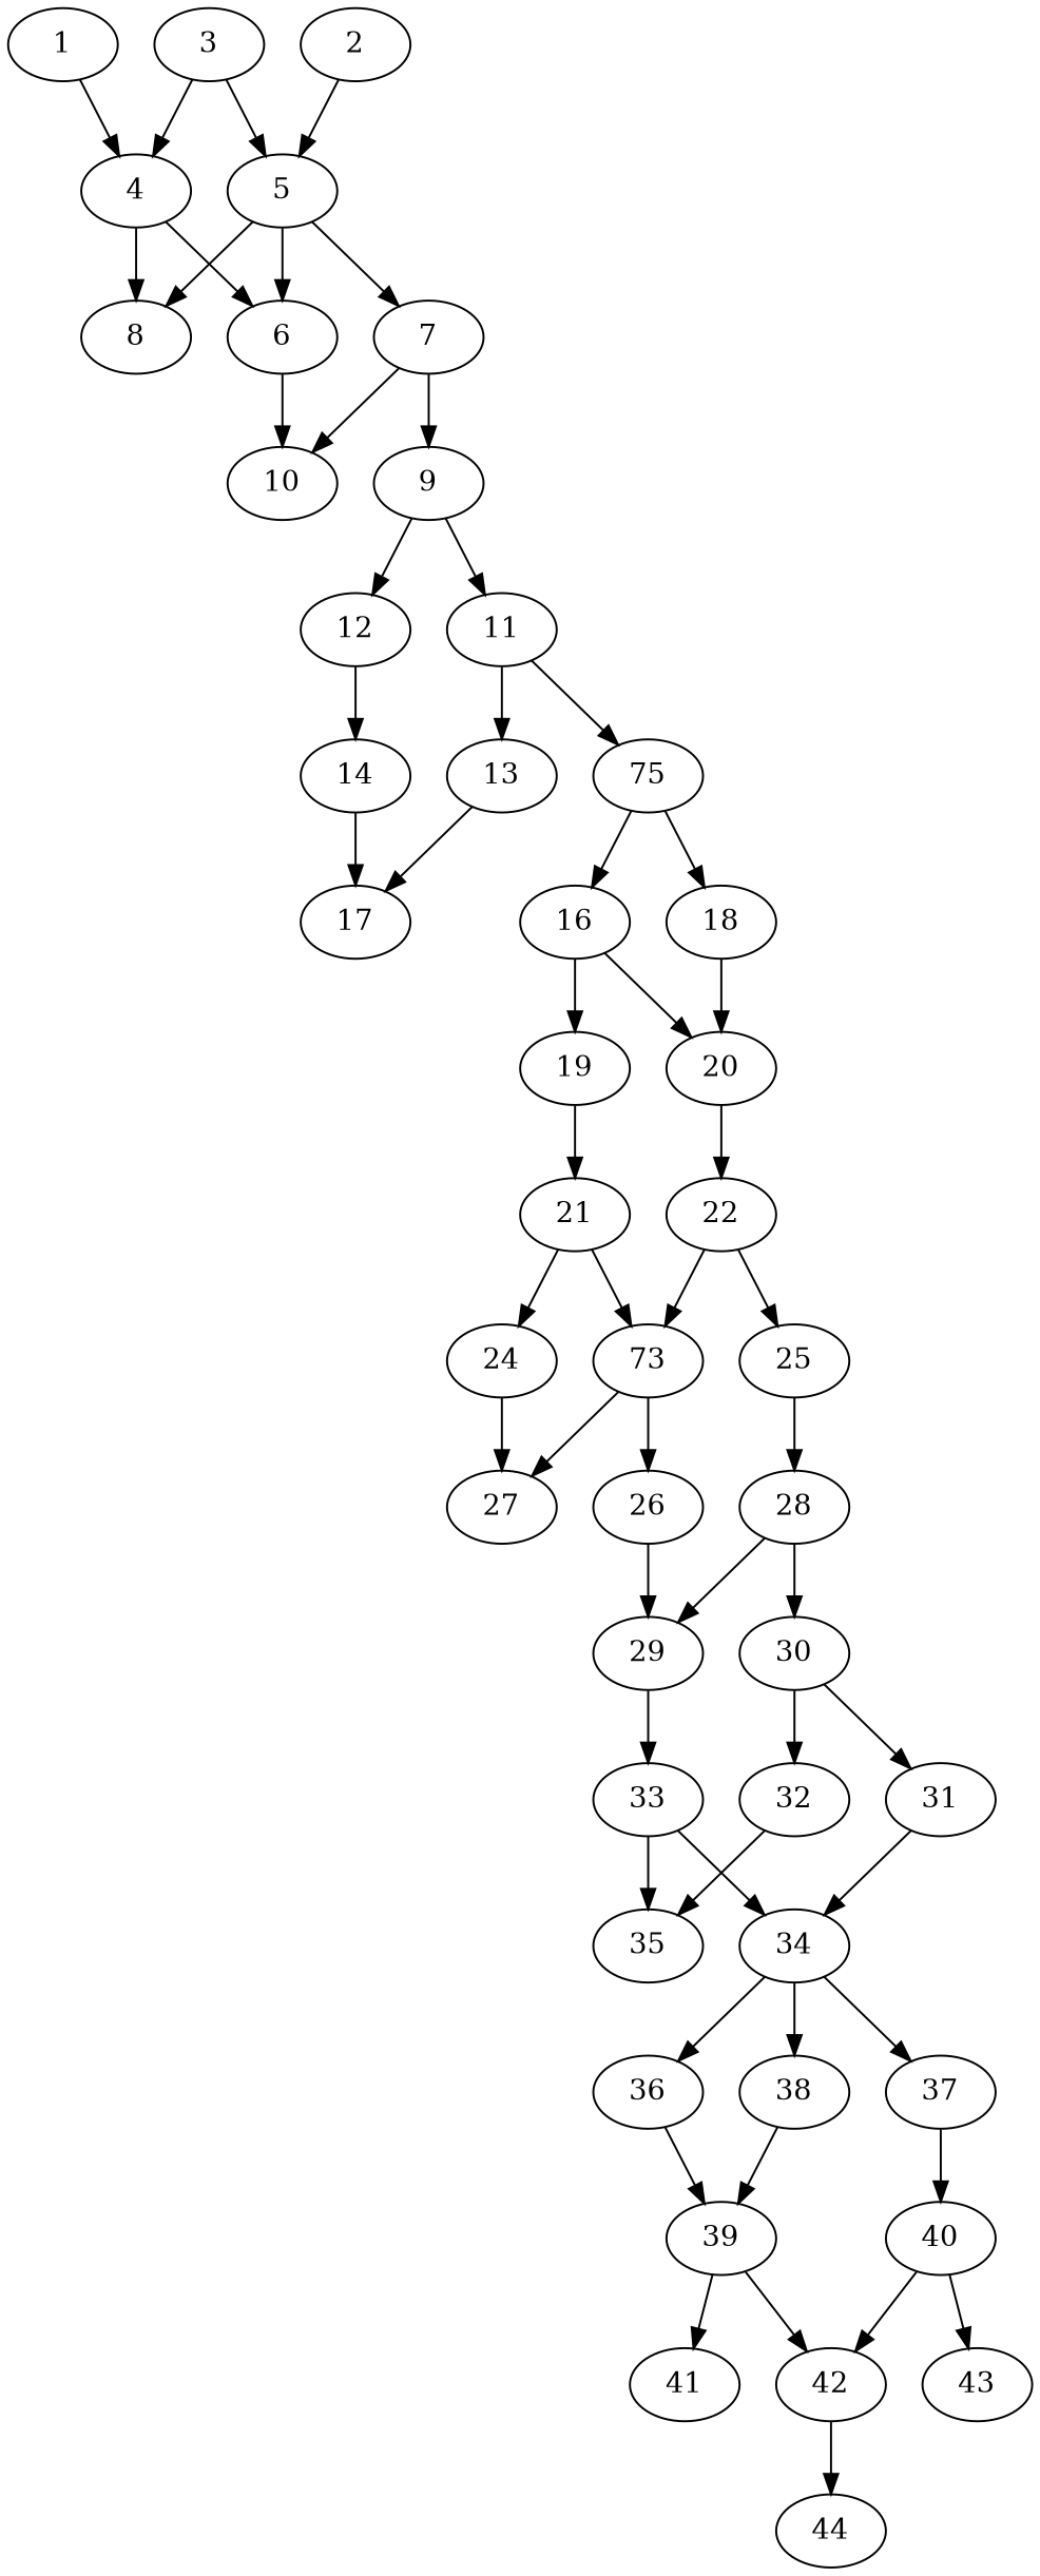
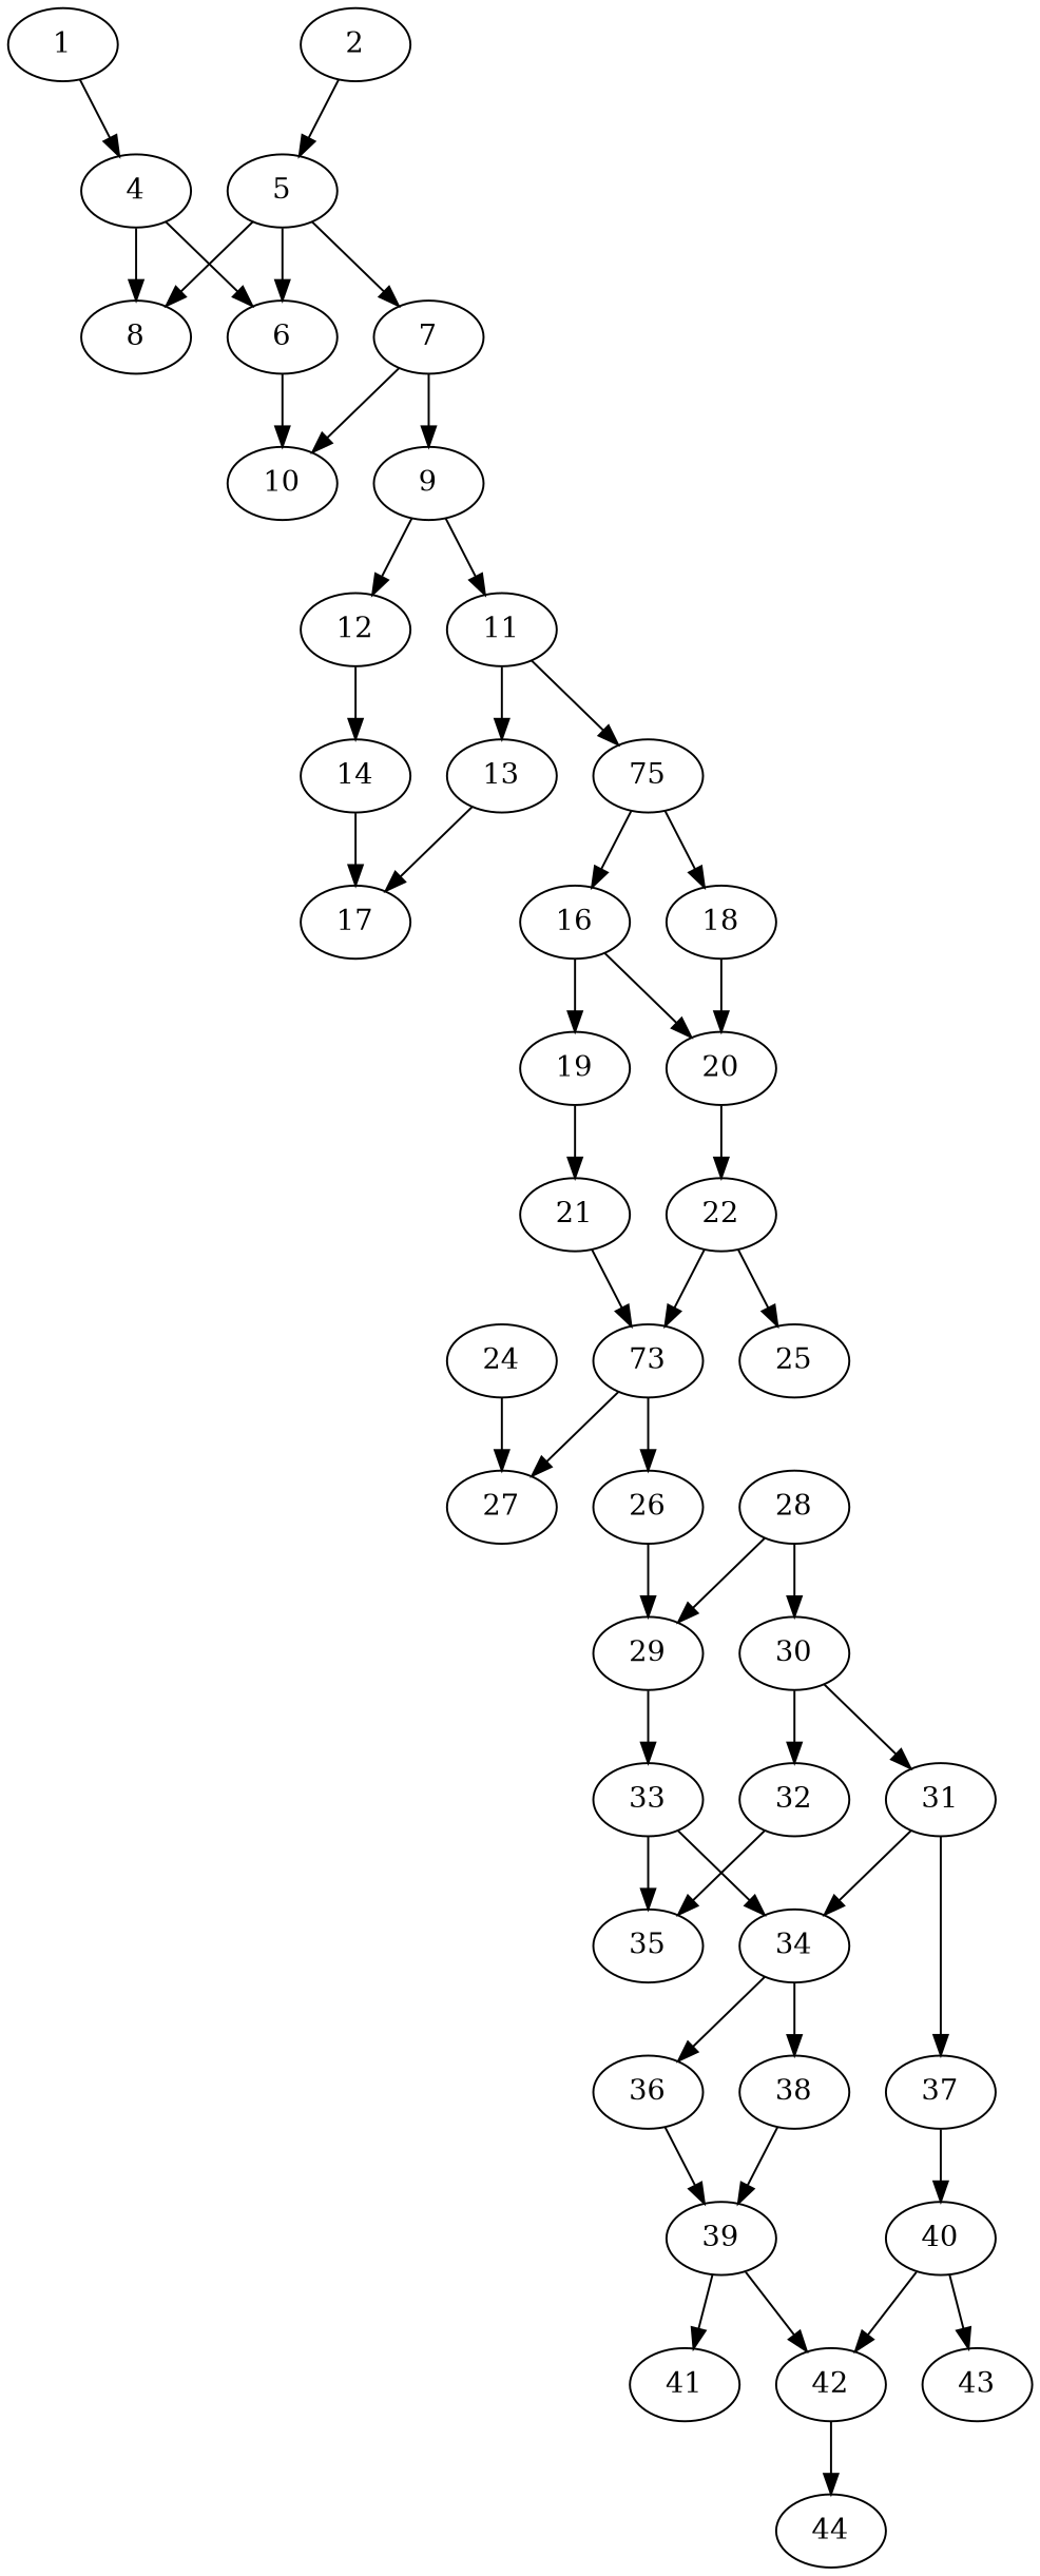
  digraph {
    node [alpha=0.11]
    1 [alpha=0.03 expect_size=18048000]
    4 [alpha=0.17 expect_size=47562752]
    6 [alpha=0.13 expect_size=33331200]
    8 [alpha=0.08 expect_size=30597120]
    10 [expect_size=17721344]
    2 [alpha=0.17 expect_size=48874496]
    5 [alpha=0.05 expect_size=9442304]
    7 [alpha=0.14 expect_size=10213376]
    9 [alpha=0.16 expect_size=33652736]
-   3 [alpha=0.10 expect_size=18634752]
    11 [alpha=0.01 expect_size=12455936]
    12 [expect_size=19746816]
    13 [alpha=0.06 expect_size=13012992]
    n14 [alpha=0.19 expect_size=29977600 label=75]
    14 [alpha=0.16 expect_size=37255168]
    17 [alpha=0.19 expect_size=24891392]
    16 [expect_size=41805824]
    18 [alpha=0.06 expect_size=10731520]
    19 [alpha=0.04 expect_size=30679040]
    20 [alpha=0.09 expect_size=22030336]
    21 [alpha=0.20 expect_size=48413696]
    22 [alpha=0.09 expect_size=51751936]
    n23 [alpha=0.04 expect_size=30638080 label=73]
    24 [alpha=0.17 expect_size=44336128]
    25 [expect_size=33829888]
    26 [alpha=0.18 expect_size=31054848]
    27 [alpha=0.07 expect_size=10880000]
    28 [alpha=0.06 expect_size=8448000]
    29 [alpha=0.17 expect_size=22432768]
    30 [alpha=0.14 expect_size=30895104]
    33 [alpha=0.09 expect_size=24927232]
    31 [alpha=0.14 expect_size=51914752]
    32 [alpha=0.20 expect_size=51109888]
    34 [alpha=0.12 expect_size=33945600]
    35 [alpha=0.05 expect_size=26113024]
    36 [alpha=0.14 expect_size=5628928]
    37 [expect_size=47769600]
    38 [alpha=0.10 expect_size=15946752]
    39 [alpha=0.01 expect_size=29886464]
    40 [alpha=0.18 expect_size=23628800]
    41 [alpha=0.14 expect_size=9651200]
    42 [alpha=0.09 expect_size=42353664]
    43 [alpha=0.15 expect_size=41868288]
    44 [alpha=0.18 expect_size=15965184]
    1 -> 4
    4 -> 6
    4 -> 8
    6 -> 10
    2 -> 5
    5 -> 6
    5 -> 8
    5 -> 7
    7 -> 10
    7 -> 9
    9 -> 11
    9 -> 12
-   3 -> 4
-   3 -> 5
    11 -> 13
    11 -> n14
    12 -> 14
    13 -> 17
    n14 -> 16
    n14 -> 18
    14 -> 17
    16 -> 19
    16 -> 20
    18 -> 20
    19 -> 21
    20 -> 22
    21 -> n23
-   21 -> 24
    22 -> n23
    22 -> 25
    n23 -> 26
    n23 -> 27
    24 -> 27
-   25 -> 28
    26 -> 29
    28 -> 29
    28 -> 30
    29 -> 33
    30 -> 31
    30 -> 32
    33 -> 34
    33 -> 35
    31 -> 34
    32 -> 35
    34 -> 36
-   34 -> 37
+   31 -> 37
    34 -> 38
    36 -> 39
    37 -> 40
    38 -> 39
    39 -> 41
    39 -> 42
    40 -> 42
    40 -> 43
    42 -> 44
  }
